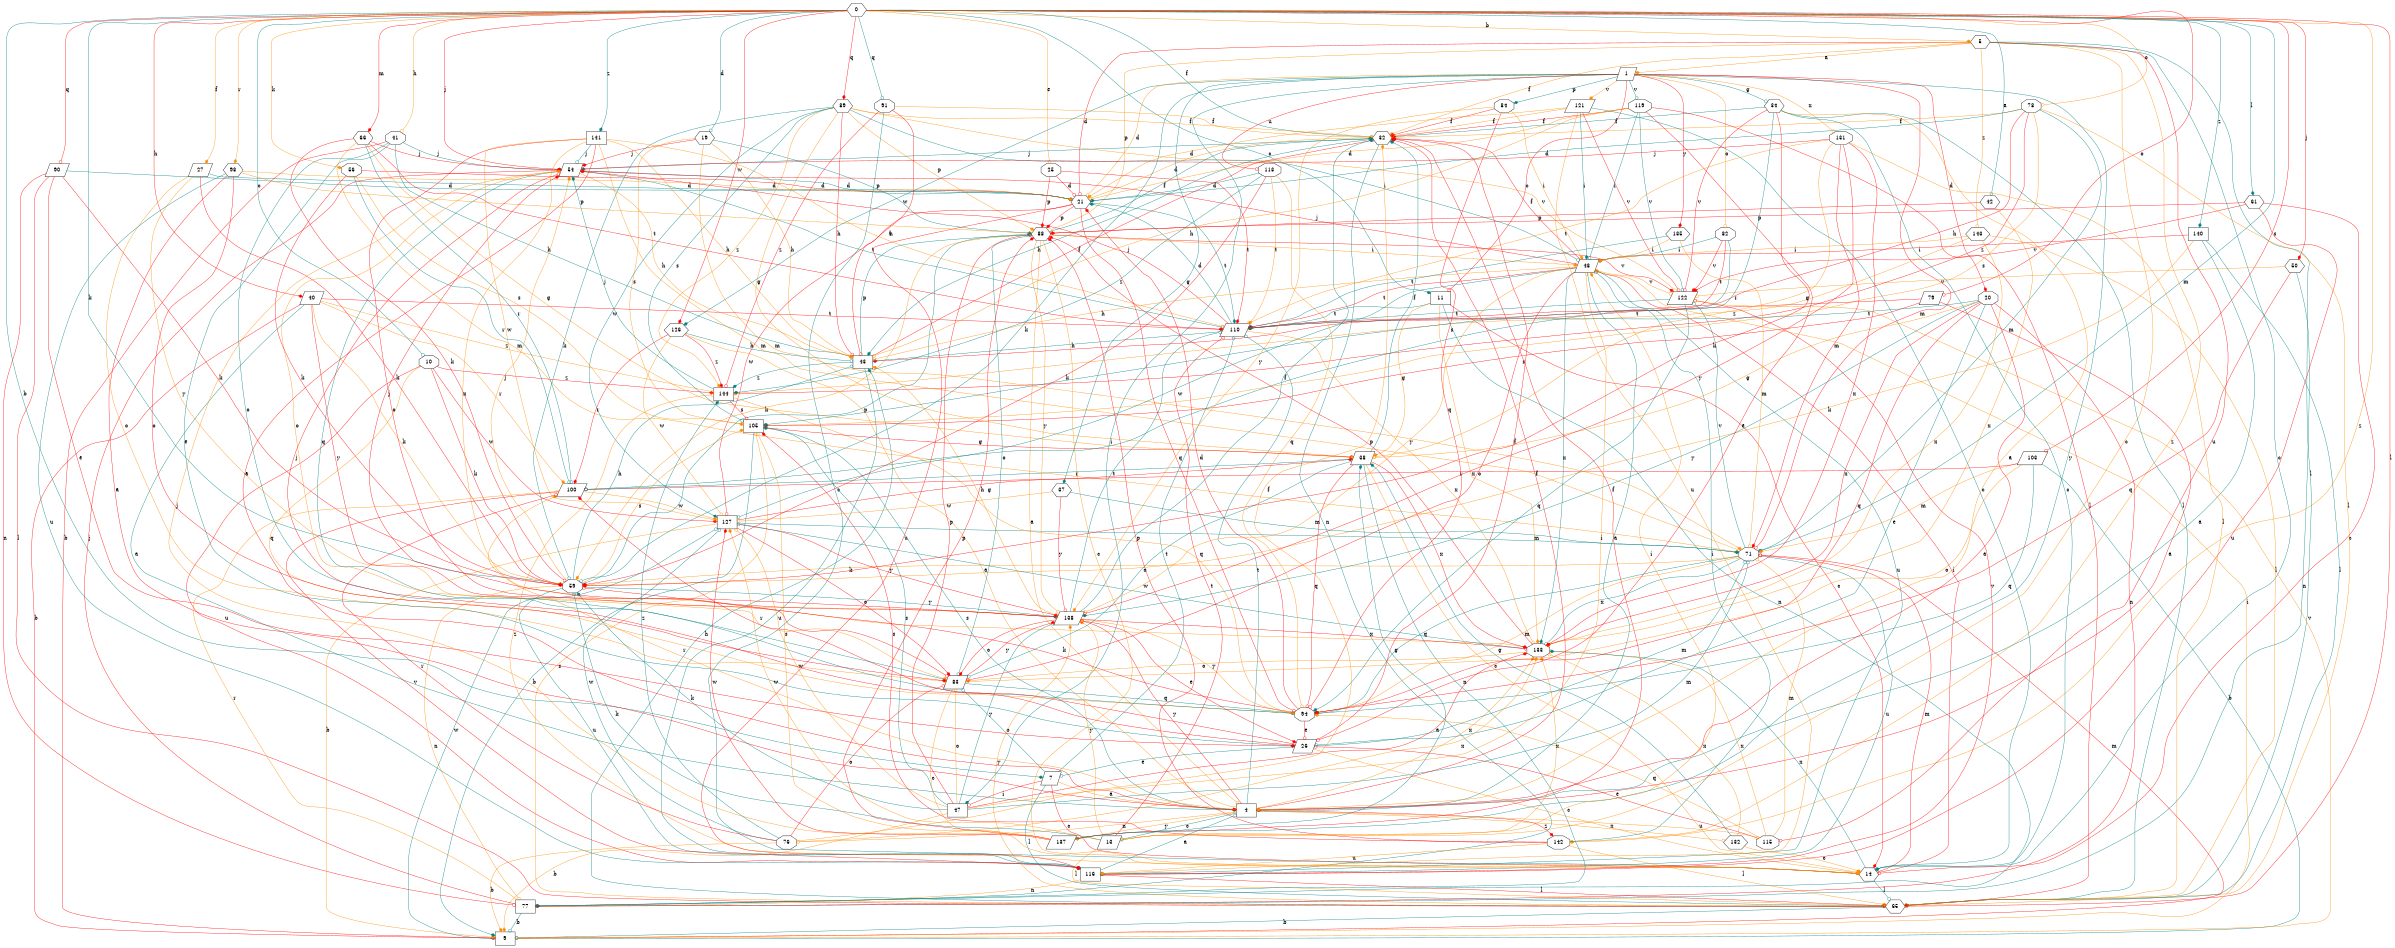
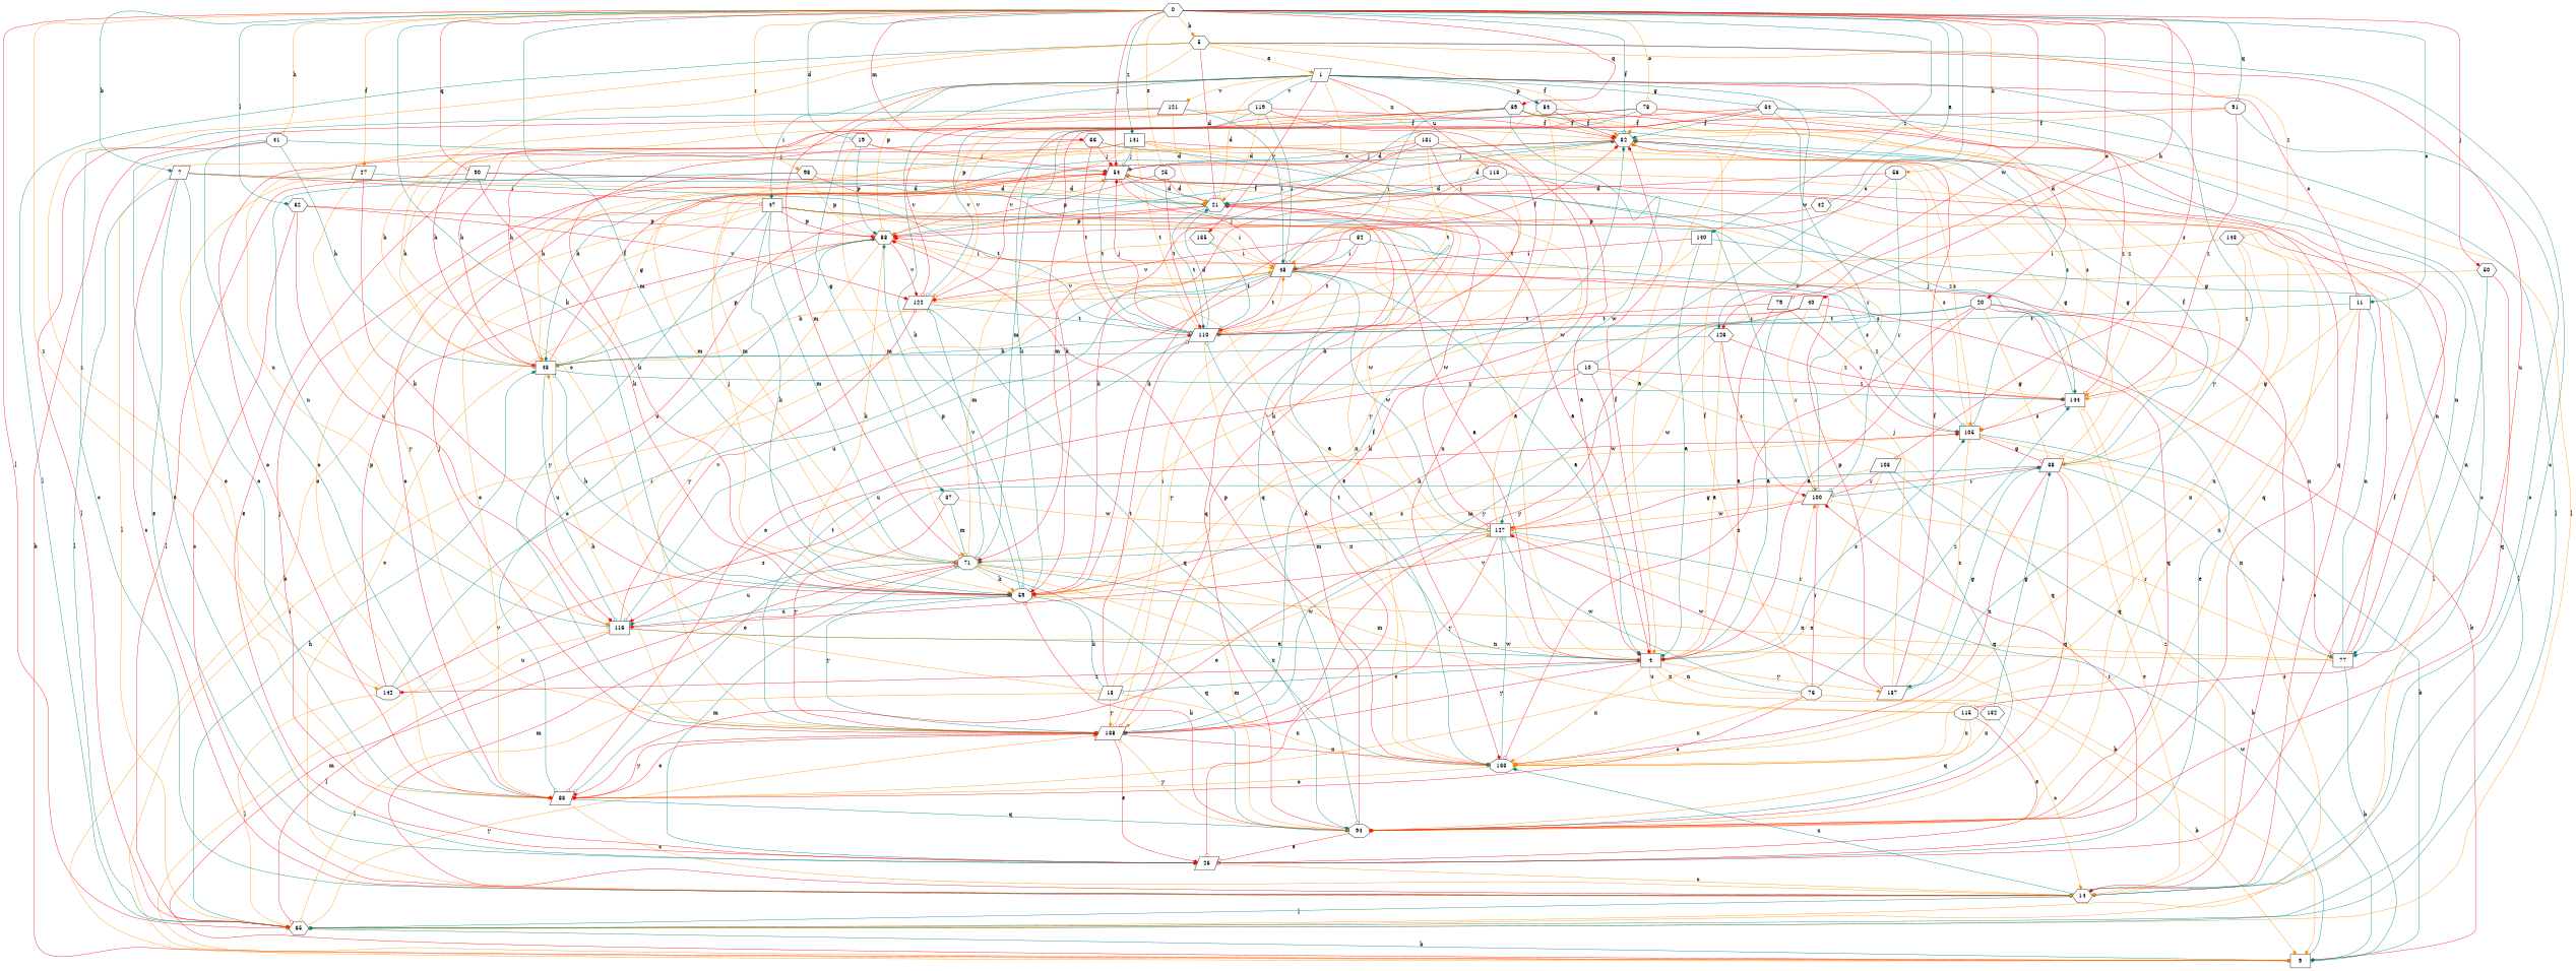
  strict digraph {
    node [shape=hexagon]
    edge [arrowhead=diamond color=darkorange]
    0
    5
    7 [shape=parallelogram]
    10 [shape=octagon]
    11 [shape=box]
    19
    25 [shape=octagon]
    27 [shape=parallelogram]
    32
    40 [shape=parallelogram]
    41 [shape=octagon]
    42
    50
    54 [shape=parallelogram]
    56 [shape=octagon]
    59 [shape=octagon]
-   61
+   61 [label=62]
    65
    66
    71 [shape=octagon]
    78 [shape=octagon]
    79 [shape=parallelogram]
    89
    90 [shape=parallelogram]
    91 [shape=octagon]
    98
    103 [shape=parallelogram]
    126
    140 [shape=box]
    141 [shape=box]
    142 [shape=octagon]
    1 [shape=parallelogram]
    21
    13 [shape=parallelogram]
    115 [shape=octagon]
    14
    88
    143
    47 [shape=box]
    4 [shape=box]
    110 [shape=parallelogram]
    26 [shape=parallelogram]
    83 [shape=parallelogram]
    127 [shape=box]
    94 [shape=octagon]
    116 [shape=box]
    144 [shape=box]
    133 [shape=octagon]
    38 [shape=parallelogram]
    77 [shape=box]
    105 [shape=box]
    43 [shape=box]
    138 [shape=parallelogram]
    100 [shape=parallelogram]
    9 [shape=box]
    122 [shape=parallelogram]
    48 [shape=parallelogram]
    20 [shape=octagon]
    34
    37
    82 [shape=octagon]
    84 [shape=octagon]
    113 [shape=octagon]
    119 [shape=octagon]
    121 [shape=parallelogram]
    131 [shape=octagon]
    135
    137 [shape=parallelogram]
    76 [shape=octagon]
    132
    0 -> 5 [label=b]
    0 -> 7 [color=teal label=b]
    0 -> 10 [arrowhead=odot color=teal label=c]
    0 -> 11 [color=teal label=c]
    0 -> 19 [arrowhead=odot color=teal label=d]
    0 -> 25 [arrowhead=odot label=e]
    0 -> 27 [label=f]
    0 -> 32 [arrowhead=odot color=teal label=f]
    0 -> 40 [color=red label=h]
    0 -> 41 [arrowhead=odot label=h]
    0 -> 42 [arrowhead=odot color=teal label=a]
    0 -> 50 [color=red label=j]
    0 -> 54 [color=red label=j]
    0 -> 56 [label=k]
    0 -> 59 [color=teal label=k]
    0 -> 61 [color=teal label=l]
    0 -> 65 [arrowhead=odot color=red label=l]
    0 -> 66 [color=red label=m]
    0 -> 71 [color=teal label=m]
    0 -> 78 [arrowhead=odot label=o]
    0 -> 79 [arrowhead=odot color=red label=o]
    0 -> 89 [color=red label=q]
    0 -> 90 [arrowhead=odot color=red label=q]
    0 -> 91 [arrowhead=odot color=teal label=q]
    0 -> 98 [label=r]
    0 -> 103 [arrowhead=odot color=red label=s]
    0 -> 126 [color=red label=w]
    0 -> 140 [color=teal label=z]
    0 -> 141 [color=teal label=z]
    0 -> 142 [label=z]
    5 -> 32 [label=f]
    5 -> 65 [color=teal label=l]
    5 -> 142 [arrowhead=odot label=z]
    5 -> 1 [label=a]
    5 -> 21 [arrowhead=odot color=red label=d]
    5 -> 13 [arrowhead=odot label=c]
    5 -> 115 [arrowhead=odot color=red label=u]
    5 -> 14 [color=teal label=c]
    5 -> 88 [arrowhead=odot label=p]
    5 -> 143 [arrowhead=odot label=z]
    7 -> 65 [color=teal label=l]
    7 -> 14 [arrowhead=odot color=red label=c]
    7 -> 47 [arrowhead=odot color=red label=i]
    7 -> 4 [arrowhead=odot label=a]
    7 -> 110 [arrowhead=odot color=teal label=t]
-   26 -> 7 [arrowhead=odot color=teal label=e]
+   7 -> 26 [arrowhead=odot color=teal label=e]
    7 -> 83 [arrowhead=odot color=teal label=o]
    10 -> 59 [color=red label=k]
    10 -> 127 [color=red label=w]
    10 -> 94 [label=q]
    10 -> 116 [color=red label=u]
    10 -> 144 [color=red label=z]
    11 -> 14 [color=red label=c]
    11 -> 110 [color=teal label=t]
    11 -> 133 [label=x]
    11 -> 38 [label=g]
    11 -> 77 [arrowhead=odot color=teal label=n]
    19 -> 54 [color=red label=j]
    19 -> 71 [label=m]
    19 -> 88 [color=teal label=p]
    19 -> 105 [label=s]
    19 -> 43 [arrowhead=odot label=h]
    25 -> 21 [arrowhead=odot color=red label=d]
    25 -> 88 [color=red label=p]
    25 -> 110 [color=red label=t]
    27 -> 59 [color=red label=k]
    27 -> 21 [arrowhead=odot color=teal label=d]
    27 -> 83 [arrowhead=odot label=o]
    27 -> 138 [arrowhead=odot label=y]
    32 -> 54 [color=teal label=j]
    32 -> 21 [arrowhead=odot label=d]
    32 -> 77 [color=teal label=n]
    32 -> 43 [color=teal label=h]
    40 -> 59 [label=k]
    40 -> 4 [color=teal label=a]
    40 -> 110 [arrowhead=odot color=red label=t]
    40 -> 144 [arrowhead=odot label=z]
    40 -> 138 [arrowhead=odot color=red label=y]
    40 -> 100 [label=r]
    40 -> 9 [color=red label=b]
    41 -> 54 [arrowhead=odot color=teal label=j]
    41 -> 26 [color=teal label=e]
    41 -> 83 [color=teal label=o]
    41 -> 43 [arrowhead=odot color=teal label=h]
    41 -> 9 [arrowhead=odot color=red label=b]
    42 -> 88 [arrowhead=odot color=red label=p]
    42 -> 133 [label=x]
    50 -> 94 [color=red label=q]
    50 -> 77 [color=teal label=n]
    50 -> 122 [arrowhead=odot label=v]
    54 -> 21 [arrowhead=odot color=teal label=d]
    54 -> 110 [arrowhead=odot color=teal label=t]
    54 -> 83 [label=o]
    54 -> 94 [arrowhead=odot color=teal label=q]
-   54 -> 43 [label=h]
+   54 -> 43 [label=g]
    56 -> 59 [color=red label=k]
    56 -> 21 [color=red label=d]
    56 -> 105 [arrowhead=odot label=s]
    56 -> 100 [arrowhead=odot color=teal label=r]
    59 -> 54 [label=j]
    59 -> 88 [color=teal label=p]
    59 -> 116 [arrowhead=odot color=teal label=u]
    59 -> 77 [arrowhead=odot label=n]
    59 -> 105 [label=s]
    59 -> 43 [arrowhead=odot color=teal label=h]
    59 -> 138 [color=teal label=y]
    61 -> 14 [arrowhead=odot color=red label=c]
    61 -> 88 [color=red label=p]
    61 -> 116 [arrowhead=odot color=red label=u]
    61 -> 122 [color=red label=v]
    65 -> 105 [arrowhead=odot label=s]
    65 -> 43 [color=teal label=h]
    65 -> 138 [label=y]
    65 -> 9 [arrowhead=odot color=teal label=b]
    66 -> 54 [color=red label=j]
    66 -> 59 [arrowhead=odot color=red label=k]
    66 -> 71 [label=m]
    66 -> 110 [color=red label=t]
    66 -> 38 [arrowhead=odot label=g]
    66 -> 100 [arrowhead=odot color=teal label=r]
    71 -> 59 [label=k]
    71 -> 94 [color=teal label=q]
    71 -> 116 [color=teal label=u]
    71 -> 133 [arrowhead=odot color=teal label=x]
    71 -> 122 [arrowhead=odot color=teal label=v]
    78 -> 32 [label=f]
    78 -> 65 [arrowhead=odot label=l]
    78 -> 71 [arrowhead=odot color=teal label=m]
    78 -> 21 [color=teal label=d]
    78 -> 144 [arrowhead=odot color=red label=z]
    78 -> 105 [label=s]
    78 -> 43 [color=red label=h]
    79 -> 4 [color=red label=a]
    79 -> 110 [color=red label=t]
    79 -> 105 [color=red label=s]
    89 -> 32 [arrowhead=odot label=f]
    89 -> 59 [arrowhead=odot color=teal label=k]
    89 -> 88 [label=p]
    89 -> 127 [color=teal label=w]
    89 -> 144 [label=z]
    89 -> 38 [label=g]
    89 -> 105 [arrowhead=odot color=teal label=s]
    89 -> 43 [arrowhead=odot color=red label=h]
    89 -> 122 [arrowhead=odot label=v]
    89 -> 48 [arrowhead=odot color=teal label=i]
    90 -> 59 [color=red label=k]
    90 -> 65 [arrowhead=odot color=red label=l]
    90 -> 21 [color=teal label=d]
    90 -> 26 [color=red label=e]
    90 -> 77 [arrowhead=odot color=red label=n]
    91 -> 32 [label=f]
    91 -> 14 [color=teal label=c]
    91 -> 144 [arrowhead=odot color=red label=z]
    91 -> 43 [arrowhead=odot color=red label=h]
    98 -> 21 [label=d]
    98 -> 88 [arrowhead=odot label=p]
    98 -> 4 [color=red label=a]
    98 -> 83 [color=red label=o]
    98 -> 116 [arrowhead=odot color=teal label=u]
    103 -> 71 [label=m]
    103 -> 83 [arrowhead=odot label=o]
    103 -> 94 [arrowhead=odot color=teal label=q]
    103 -> 100 [arrowhead=odot color=red label=r]
    103 -> 9 [arrowhead=odot color=teal label=b]
    126 -> 4 [arrowhead=odot label=a]
    126 -> 127 [arrowhead=odot label=w]
    126 -> 144 [color=red label=z]
    126 -> 43 [arrowhead=odot color=teal label=h]
    126 -> 100 [color=red label=r]
    140 -> 59 [label=k]
    140 -> 65 [arrowhead=odot color=teal label=l]
    140 -> 4 [color=teal label=a]
    140 -> 48 [color=red label=i]
    141 -> 54 [arrowhead=odot color=teal label=j]
    141 -> 71 [arrowhead=odot label=m]
    141 -> 4 [color=red label=a]
    141 -> 110 [arrowhead=odot label=t]
    141 -> 83 [arrowhead=odot color=red label=o]
    141 -> 127 [arrowhead=odot label=w]
    141 -> 133 [label=x]
    141 -> 43 [label=h]
    142 -> 65 [label=l]
    142 -> 88 [color=red label=p]
    142 -> 116 [arrowhead=odot label=u]
    142 -> 105 [color=red label=s]
    142 -> 48 [arrowhead=odot color=teal label=i]
    1 -> 11 [arrowhead=odot color=red label=c]
    1 -> 59 [arrowhead=odot color=teal label=k]
    1 -> 71 [arrowhead=odot color=red label=m]
    1 -> 126 [color=teal label=w]
    1 -> 21 [arrowhead=odot label=d]
    1 -> 47 [color=teal label=i]
    1 -> 20 [color=red label=d]
    1 -> 34 [arrowhead=odot color=teal label=g]
    1 -> 37 [color=teal label=g]
    1 -> 82 [arrowhead=odot label=o]
    1 -> 84 [color=teal label=p]
    1 -> 113 [arrowhead=odot color=red label=u]
    1 -> 119 [arrowhead=odot color=teal label=v]
    1 -> 121 [label=v]
    1 -> 131 [arrowhead=odot label=x]
    1 -> 135 [color=red label=y]
    1 -> 137 [color=teal label=y]
    21 -> 88 [color=red label=p]
    21 -> 110 [color=teal label=t]
    21 -> 127 [arrowhead=odot color=red label=w]
    21 -> 94 [arrowhead=odot color=red label=q]
    21 -> 116 [color=red label=u]
    13 -> 59 [arrowhead=odot color=teal label=k]
    13 -> 65 [arrowhead=odot label=l]
    13 -> 110 [arrowhead=odot color=red label=t]
    13 -> 127 [label=w]
    13 -> 133 [label=x]
    13 -> 138 [label=y]
    13 -> 48 [label=i]
    115 -> 71 [arrowhead=odot label=m]
    115 -> 26 [arrowhead=odot color=red label=e]
    115 -> 94 [label=q]
    115 -> 133 [arrowhead=odot label=x]
    14 -> 65 [arrowhead=odot color=teal label=l]
    14 -> 71 [arrowhead=odot color=red label=m]
    14 -> 144 [arrowhead=odot label=z]
    14 -> 133 [color=teal label=x]
    14 -> 48 [arrowhead=odot color=red label=i]
    88 -> 32 [color=teal label=f]
    88 -> 59 [label=k]
    88 -> 14 [label=c]
    88 -> 4 [arrowhead=odot label=a]
    88 -> 83 [arrowhead=odot color=teal label=o]
    88 -> 138 [arrowhead=odot label=y]
    88 -> 122 [color=red label=v]
    88 -> 48 [label=i]
    143 -> 65 [label=l]
    143 -> 144 [label=z]
    143 -> 133 [label=x]
    143 -> 48 [arrowhead=odot label=i]
    47 -> 59 [color=teal label=k]
    47 -> 71 [arrowhead=odot color=teal label=m]
    47 -> 88 [arrowhead=odot color=red label=p]
-   47 -> 133 [color=red label=a]
+   47 -> 4 [color=red label=a]
    47 -> 83 [arrowhead=odot label=o]
    47 -> 127 [arrowhead=odot label=w]
    47 -> 105 [arrowhead=odot color=teal label=s]
    47 -> 138 [arrowhead=odot color=teal label=y]
    47 -> 9 [label=b]
    47 -> 48 [arrowhead=odot label=i]
    4 -> 32 [color=red label=f]
    4 -> 142 [color=red label=z]
    4 -> 13 [arrowhead=odot color=teal label=c]
    4 -> 115 [arrowhead=odot label=u]
    4 -> 110 [arrowhead=odot color=teal label=t]
    4 -> 133 [label=x]
    4 -> 105 [color=teal label=s]
    4 -> 138 [arrowhead=odot color=red label=y]
    4 -> 100 [label=r]
    4 -> 137 [label=y]
    4 -> 76 [arrowhead=odot label=n]
    4 -> 132 [arrowhead=odot label=x]
    110 -> 54 [color=red label=j]
    110 -> 21 [color=teal label=d]
    110 -> 133 [arrowhead=odot label=x]
    110 -> 43 [arrowhead=odot color=teal label=h]
    26 -> 32 [color=red label=f]
    26 -> 54 [arrowhead=odot color=red label=j]
    26 -> 71 [arrowhead=odot color=teal label=m]
    26 -> 14 [arrowhead=odot label=c]
    26 -> 100 [color=red label=r]
    83 -> 14 [arrowhead=odot label=c]
    83 -> 94 [arrowhead=odot color=teal label=q]
    83 -> 138 [color=red label=y]
    127 -> 71 [color=teal label=m]
    127 -> 83 [color=red label=o]
    127 -> 38 [color=red label=g]
    127 -> 138 [color=red label=y]
    127 -> 9 [label=b]
    94 -> 59 [arrowhead=odot color=red label=k]
    94 -> 71 [arrowhead=odot label=m]
    94 -> 21 [color=red label=d]
    94 -> 26 [arrowhead=odot color=red label=e]
    94 -> 138 [arrowhead=odot label=y]
    116 -> 65 [arrowhead=odot color=red label=l]
    116 -> 4 [arrowhead=odot color=teal label=a]
    116 -> 77 [arrowhead=odot label=n]
    116 -> 122 [arrowhead=odot color=red label=v]
    144 -> 54 [color=teal label=j]
    144 -> 94 [arrowhead=odot label=q]
    144 -> 105 [arrowhead=odot color=red label=s]
    133 -> 88 [color=red label=p]
    133 -> 83 [label=o]
    133 -> 127 [arrowhead=odot color=teal label=w]
    38 -> 32 [color=teal label=f]
    38 -> 14 [label=c]
    38 -> 83 [arrowhead=odot color=teal label=o]
    38 -> 94 [arrowhead=odot color=red label=q]
    38 -> 133 [color=red label=x]
    38 -> 77 [color=teal label=n]
    38 -> 100 [arrowhead=odot color=teal label=r]
    77 -> 54 [color=red label=j]
    77 -> 100 [arrowhead=odot label=r]
    77 -> 9 [arrowhead=odot color=teal label=b]
    105 -> 38 [arrowhead=odot color=red label=g]
    105 -> 9 [color=teal label=b]
    43 -> 32 [arrowhead=odot color=red label=f]
    43 -> 88 [arrowhead=odot color=teal label=p]
    43 -> 116 [arrowhead=odot color=teal label=u]
    43 -> 144 [color=teal label=z]
    138 -> 32 [color=teal label=f]
    138 -> 54 [color=red label=j]
    138 -> 110 [arrowhead=odot color=teal label=t]
    138 -> 26 [color=red label=e]
    138 -> 83 [color=red label=o]
    138 -> 133 [arrowhead=odot color=red label=x]
    138 -> 43 [label=h]
    100 -> 127 [label=w]
    100 -> 116 [color=red label=v]
    9 -> 71 [arrowhead=odot color=red label=m]
    9 -> 127 [arrowhead=odot color=teal label=w]
    9 -> 122 [arrowhead=odot label=v]
    9 -> 48 [label=i]
    122 -> 110 [arrowhead=odot color=teal label=t]
    122 -> 94 [color=teal label=q]
    48 -> 32 [color=red label=f]
    48 -> 54 [arrowhead=odot color=red label=j]
    48 -> 4 [color=teal label=a]
    48 -> 110 [color=red label=t]
    48 -> 83 [arrowhead=odot color=red label=o]
    48 -> 127 [arrowhead=odot color=teal label=w]
    48 -> 116 [arrowhead=odot color=teal label=u]
    48 -> 133 [color=teal label=x]
    48 -> 43 [arrowhead=odot label=h]
    48 -> 138 [arrowhead=odot label=y]
    48 -> 122 [arrowhead=odot label=v]
    20 -> 4 [color=red label=a]
    20 -> 110 [color=teal label=t]
    20 -> 26 [arrowhead=odot color=teal label=e]
    20 -> 94 [color=red label=q]
    20 -> 133 [arrowhead=odot color=red label=x]
    20 -> 38 [arrowhead=odot label=g]
    20 -> 77 [arrowhead=odot color=red label=n]
    20 -> 138 [color=teal label=y]
    34 -> 32 [color=teal label=f]
    34 -> 59 [color=red label=k]
    34 -> 65 [color=teal label=l]
    34 -> 14 [arrowhead=odot color=teal label=c]
    34 -> 4 [label=a]
    34 -> 100 [arrowhead=odot color=teal label=r]
    34 -> 122 [arrowhead=odot color=red label=v]
    37 -> 71 [arrowhead=odot color=teal label=m]
    37 -> 127 [arrowhead=odot label=w]
    37 -> 138 [arrowhead=odot color=red label=y]
    82 -> 110 [arrowhead=odot color=red label=t]
    82 -> 105 [color=teal label=s]
    82 -> 122 [color=red label=v]
    82 -> 48 [arrowhead=odot color=teal label=i]
    84 -> 32 [color=red label=f]
    84 -> 94 [arrowhead=odot color=red label=q]
    84 -> 138 [label=y]
    84 -> 48 [label=i]
    113 -> 59 [color=red label=k]
    113 -> 21 [color=teal label=d]
    113 -> 110 [arrowhead=odot label=t]
    113 -> 94 [arrowhead=odot label=q]
    113 -> 144 [color=teal label=z]
    119 -> 32 [color=red label=f]
    119 -> 65 [color=red label=l]
-   119 -> 21 [arrowhead=odot label=d]
+   119 -> 21 [label=d]
    119 -> 26 [arrowhead=odot color=red label=e]
    119 -> 43 [arrowhead=odot label=h]
    119 -> 122 [arrowhead=odot color=teal label=v]
    119 -> 48 [arrowhead=odot color=teal label=i]
    121 -> 32 [arrowhead=odot label=f]
    121 -> 21 [label=d]
    121 -> 14 [arrowhead=odot color=teal label=c]
    121 -> 116 [label=u]
    121 -> 122 [arrowhead=odot color=red label=v]
    121 -> 48 [color=teal label=i]
    131 -> 54 [arrowhead=odot color=red label=j]
    131 -> 65 [arrowhead=odot label=l]
    131 -> 71 [color=red label=m]
    131 -> 110 [label=t]
    131 -> 133 [color=red label=x]
    131 -> 38 [arrowhead=odot label=g]
    131 -> 138 [arrowhead=odot color=red label=y]
    135 -> 71 [arrowhead=odot label=m]
    135 -> 110 [arrowhead=odot color=teal label=t]
    135 -> 48 [label=i]
    137 -> 32 [color=red label=f]
    137 -> 54 [label=j]
    137 -> 88 [color=red label=p]
    137 -> 127 [color=red label=w]
    137 -> 38 [color=teal label=g]
    137 -> 105 [arrowhead=odot label=s]
    76 -> 32 [label=f]
    76 -> 83 [arrowhead=odot color=red label=o]
    76 -> 127 [arrowhead=odot color=teal label=w]
    76 -> 144 [color=teal label=z]
    76 -> 133 [label=x]
    76 -> 100 [arrowhead=odot color=red label=r]
    76 -> 9 [label=b]
    132 -> 14 [label=c]
    132 -> 133 [arrowhead=odot label=x]
    132 -> 38 [color=teal label=g]
  }
